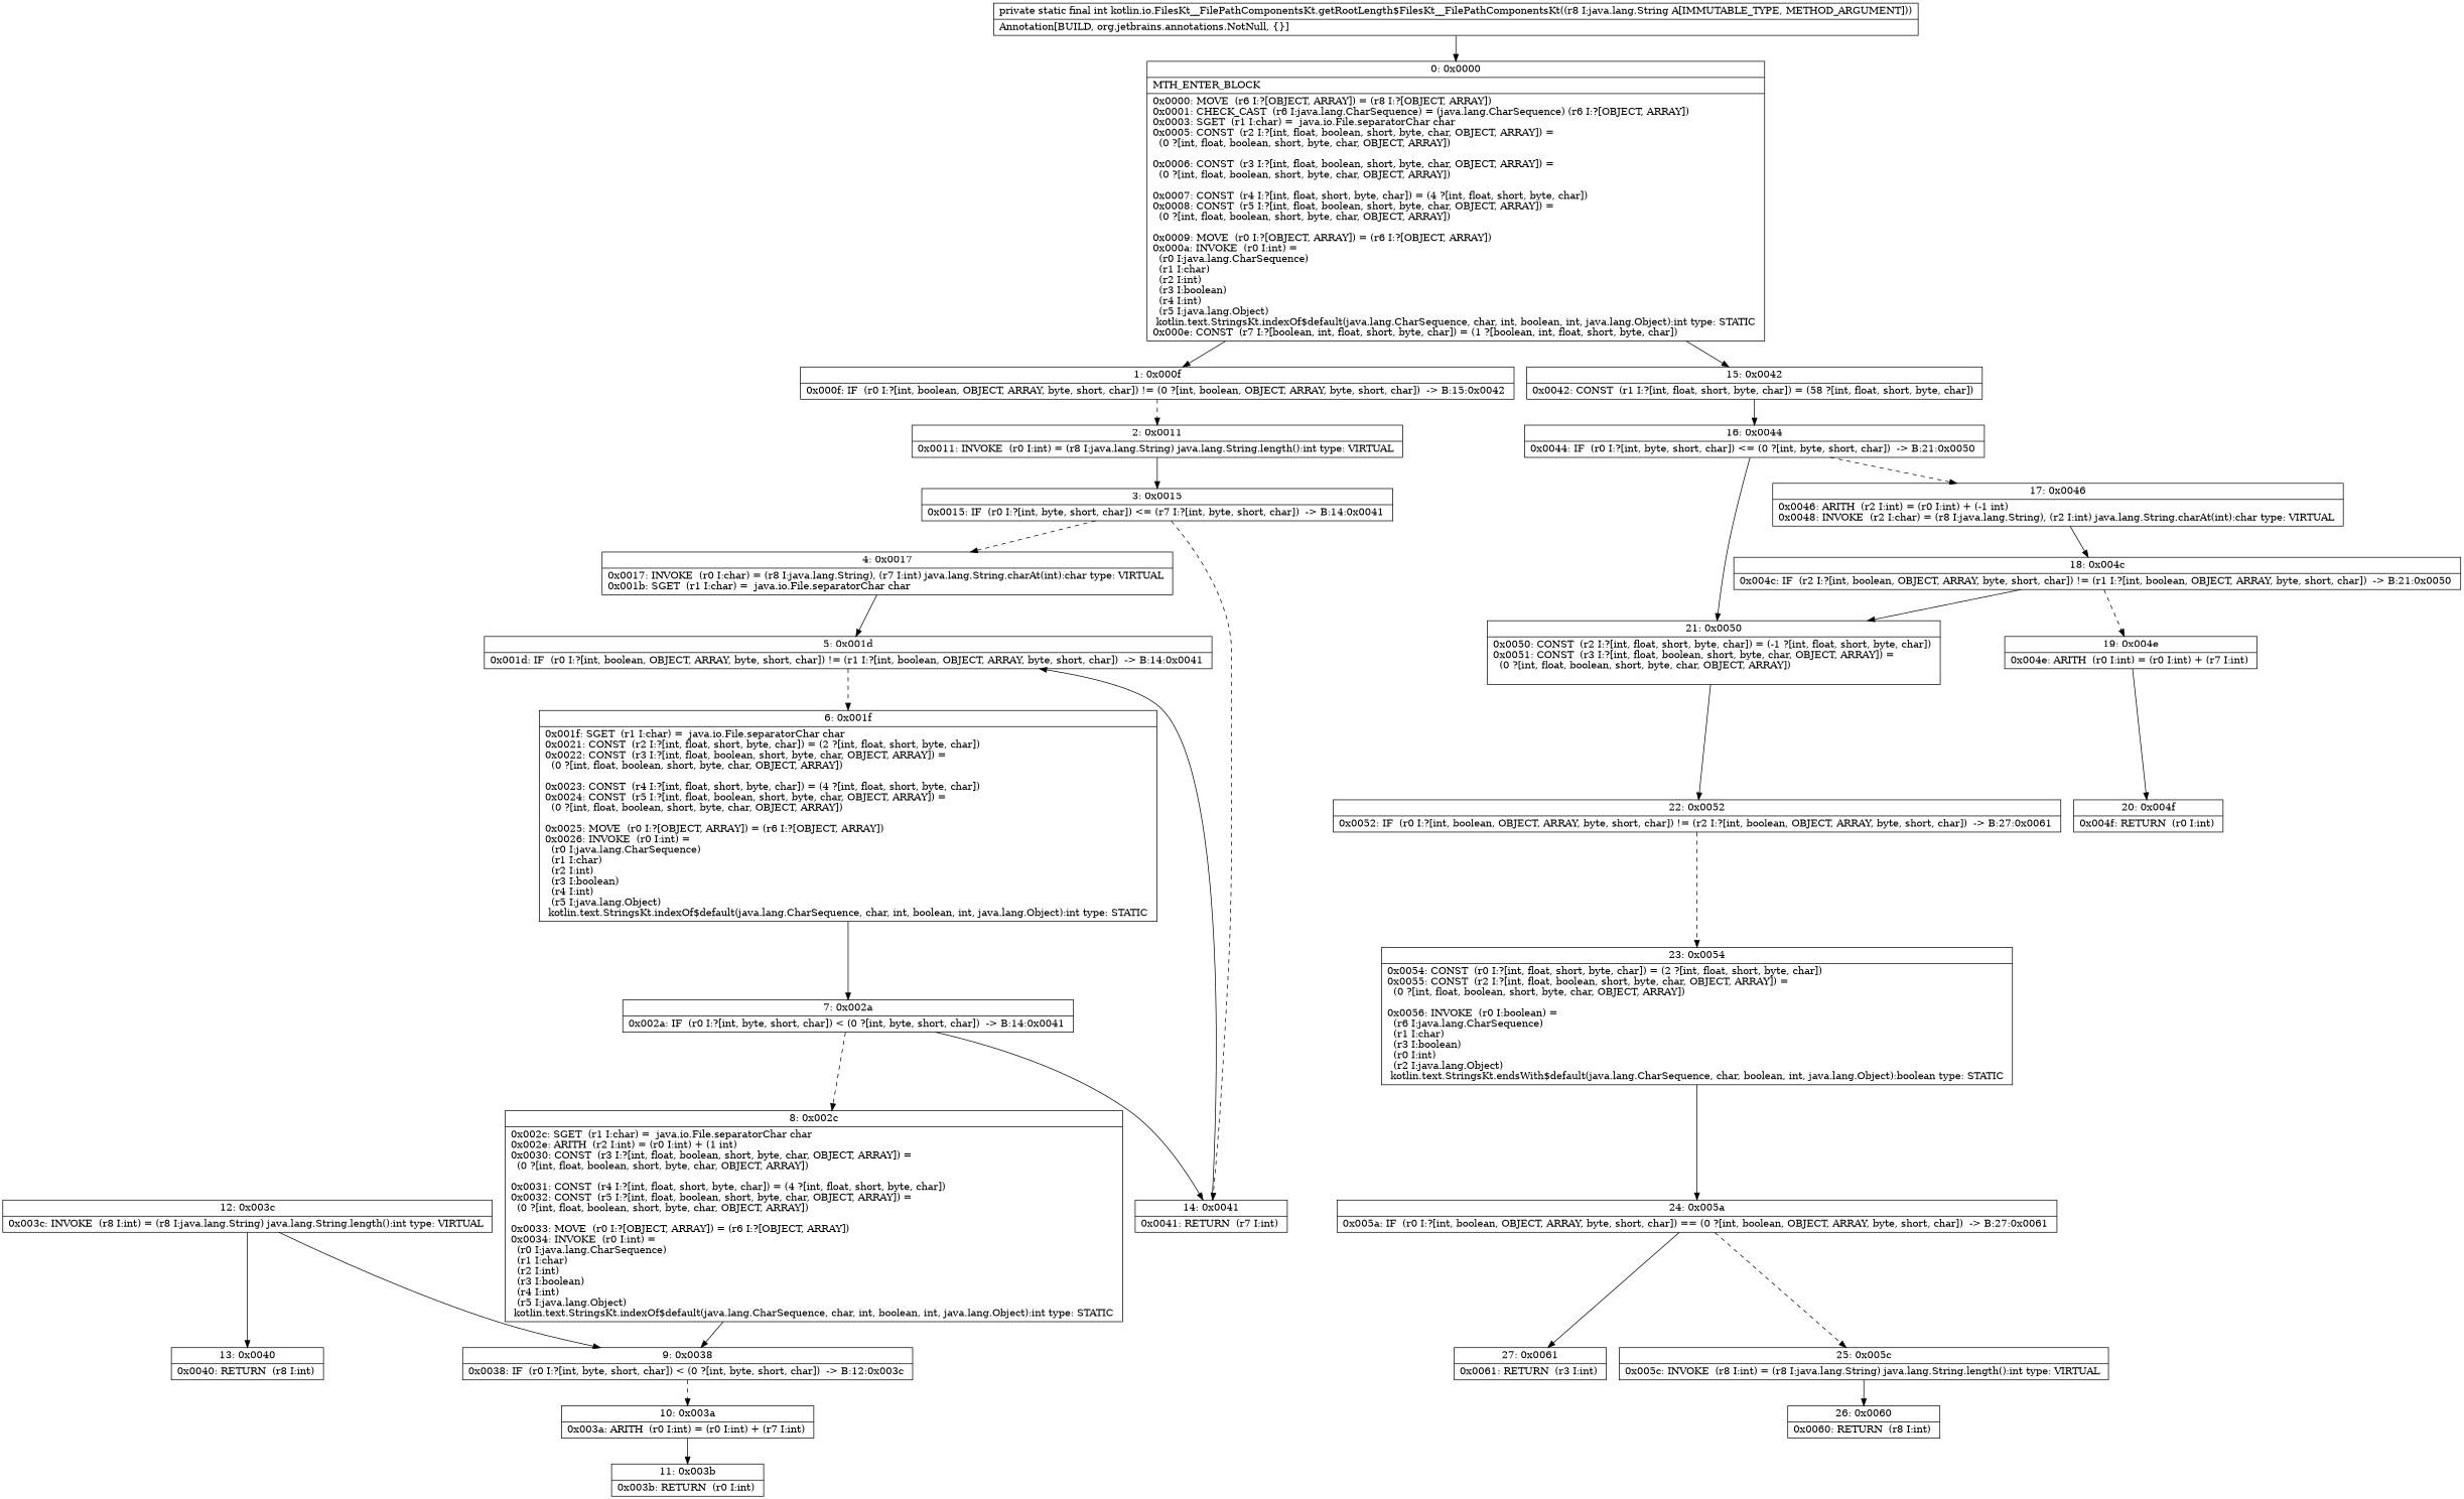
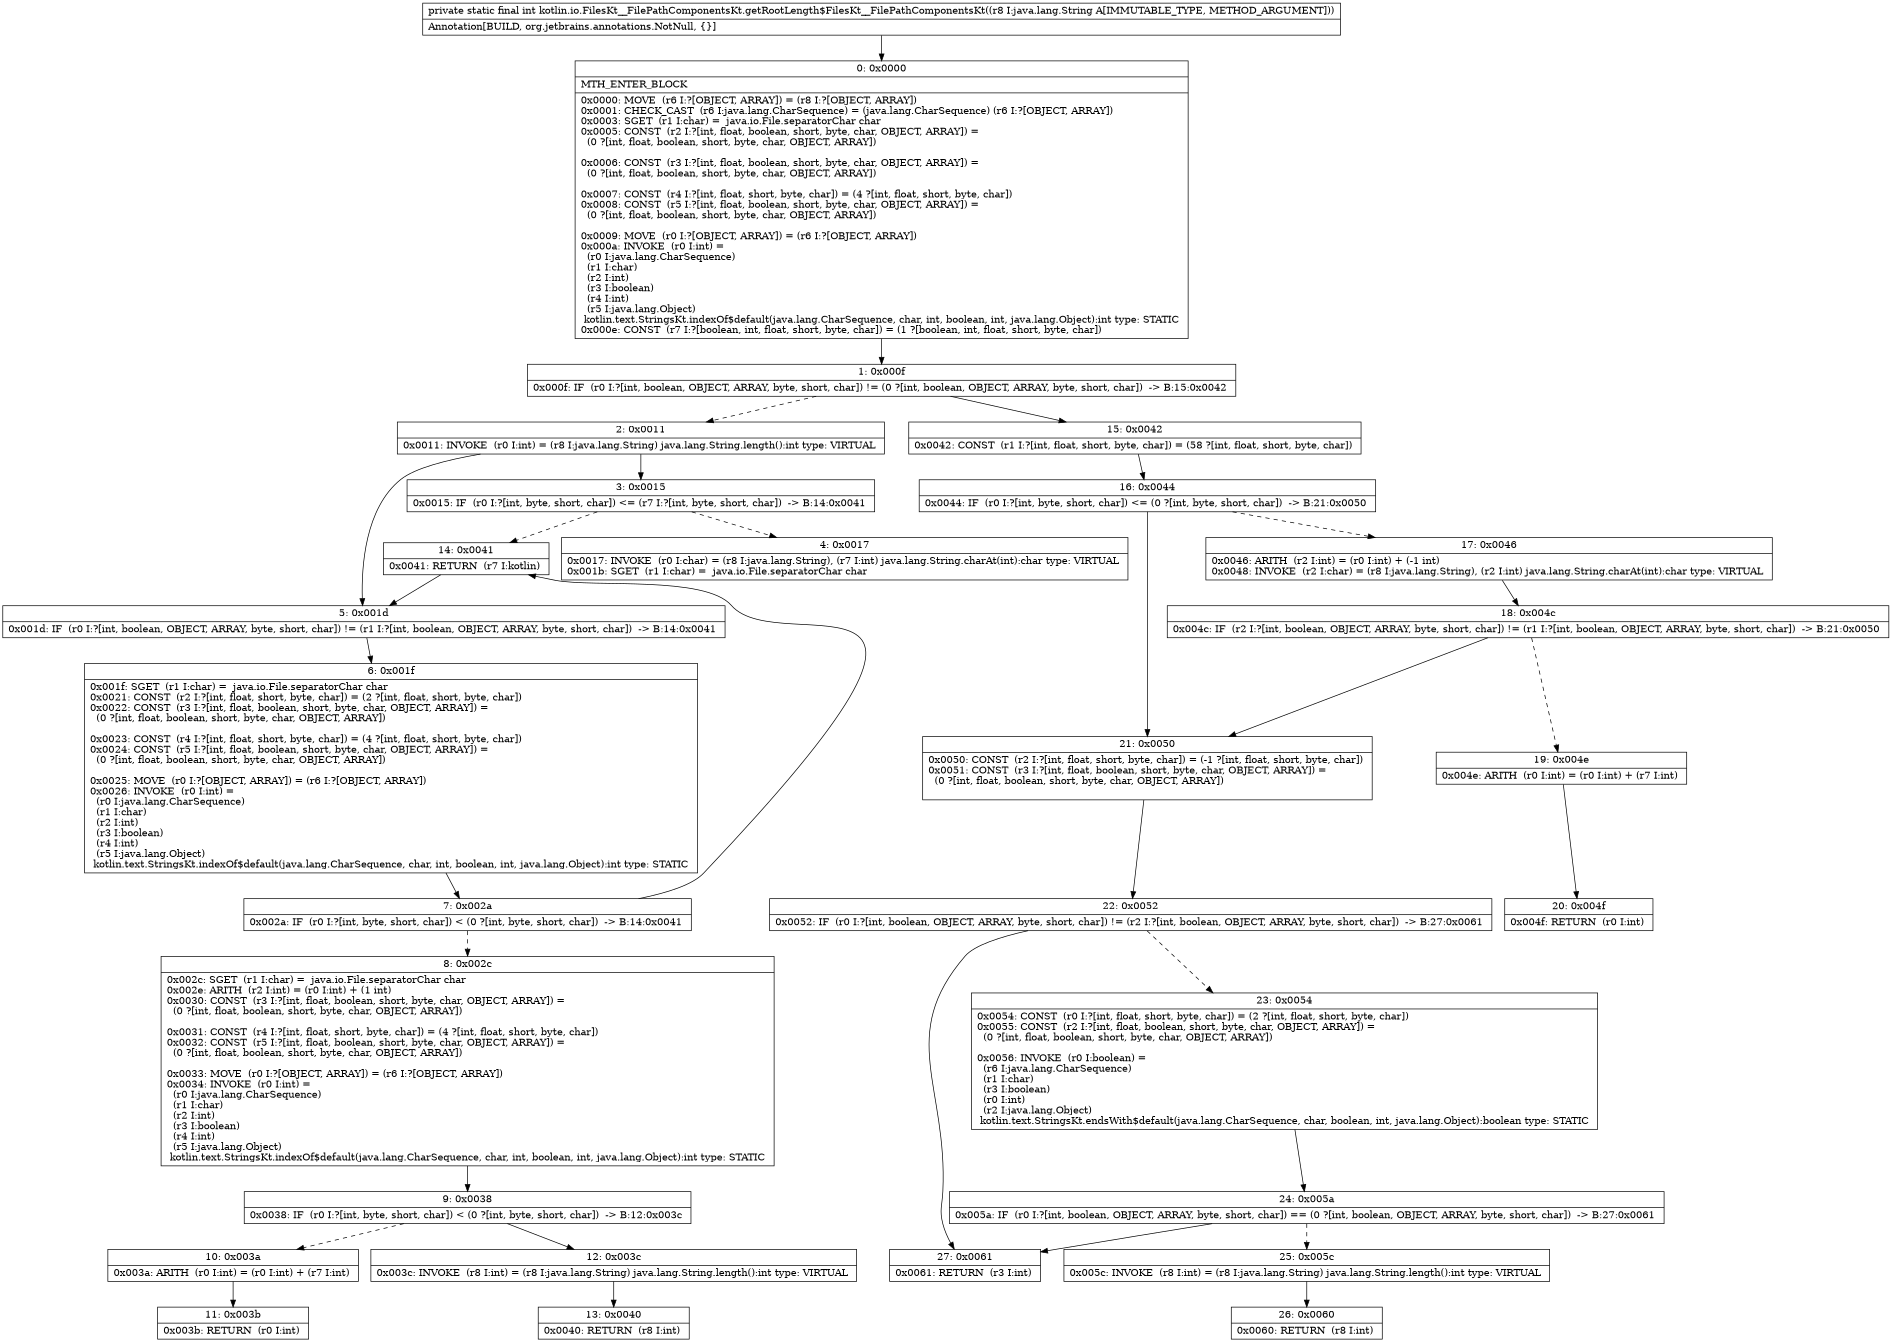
  digraph {
    node [shape=record]
    n1 [label="{0\:\ 0x0000|MTH_ENTER_BLOCK\l|0x0000: MOVE  (r6 I:?[OBJECT, ARRAY]) = (r8 I:?[OBJECT, ARRAY]) \l0x0001: CHECK_CAST  (r6 I:java.lang.CharSequence) = (java.lang.CharSequence) (r6 I:?[OBJECT, ARRAY]) \l0x0003: SGET  (r1 I:char) =  java.io.File.separatorChar char \l0x0005: CONST  (r2 I:?[int, float, boolean, short, byte, char, OBJECT, ARRAY]) = \l  (0 ?[int, float, boolean, short, byte, char, OBJECT, ARRAY])\l \l0x0006: CONST  (r3 I:?[int, float, boolean, short, byte, char, OBJECT, ARRAY]) = \l  (0 ?[int, float, boolean, short, byte, char, OBJECT, ARRAY])\l \l0x0007: CONST  (r4 I:?[int, float, short, byte, char]) = (4 ?[int, float, short, byte, char]) \l0x0008: CONST  (r5 I:?[int, float, boolean, short, byte, char, OBJECT, ARRAY]) = \l  (0 ?[int, float, boolean, short, byte, char, OBJECT, ARRAY])\l \l0x0009: MOVE  (r0 I:?[OBJECT, ARRAY]) = (r6 I:?[OBJECT, ARRAY]) \l0x000a: INVOKE  (r0 I:int) = \l  (r0 I:java.lang.CharSequence)\l  (r1 I:char)\l  (r2 I:int)\l  (r3 I:boolean)\l  (r4 I:int)\l  (r5 I:java.lang.Object)\l kotlin.text.StringsKt.indexOf$default(java.lang.CharSequence, char, int, boolean, int, java.lang.Object):int type: STATIC \l0x000e: CONST  (r7 I:?[boolean, int, float, short, byte, char]) = (1 ?[boolean, int, float, short, byte, char]) \l}"]
    n2 [label="{1\:\ 0x000f|0x000f: IF  (r0 I:?[int, boolean, OBJECT, ARRAY, byte, short, char]) != (0 ?[int, boolean, OBJECT, ARRAY, byte, short, char])  \-\> B:15:0x0042 \l}"]
    n3 [label="{2\:\ 0x0011|0x0011: INVOKE  (r0 I:int) = (r8 I:java.lang.String) java.lang.String.length():int type: VIRTUAL \l}"]
    n4 [label="{15\:\ 0x0042|0x0042: CONST  (r1 I:?[int, float, short, byte, char]) = (58 ?[int, float, short, byte, char]) \l}"]
    n5 [label="{3\:\ 0x0015|0x0015: IF  (r0 I:?[int, byte, short, char]) \<= (r7 I:?[int, byte, short, char])  \-\> B:14:0x0041 \l}"]
    n6 [label="{16\:\ 0x0044|0x0044: IF  (r0 I:?[int, byte, short, char]) \<= (0 ?[int, byte, short, char])  \-\> B:21:0x0050 \l}"]
    n7 [label="{4\:\ 0x0017|0x0017: INVOKE  (r0 I:char) = (r8 I:java.lang.String), (r7 I:int) java.lang.String.charAt(int):char type: VIRTUAL \l0x001b: SGET  (r1 I:char) =  java.io.File.separatorChar char \l}"]
-   n8 [label="{14\:\ 0x0041|0x0041: RETURN  (r7 I:int) \l}"]
+   n8 [label="{14\:\ 0x0041|0x0041: RETURN  (r7 I:kotlin) \l}"]
    n9 [label="{5\:\ 0x001d|0x001d: IF  (r0 I:?[int, boolean, OBJECT, ARRAY, byte, short, char]) != (r1 I:?[int, boolean, OBJECT, ARRAY, byte, short, char])  \-\> B:14:0x0041 \l}"]
    n10 [label="{6\:\ 0x001f|0x001f: SGET  (r1 I:char) =  java.io.File.separatorChar char \l0x0021: CONST  (r2 I:?[int, float, short, byte, char]) = (2 ?[int, float, short, byte, char]) \l0x0022: CONST  (r3 I:?[int, float, boolean, short, byte, char, OBJECT, ARRAY]) = \l  (0 ?[int, float, boolean, short, byte, char, OBJECT, ARRAY])\l \l0x0023: CONST  (r4 I:?[int, float, short, byte, char]) = (4 ?[int, float, short, byte, char]) \l0x0024: CONST  (r5 I:?[int, float, boolean, short, byte, char, OBJECT, ARRAY]) = \l  (0 ?[int, float, boolean, short, byte, char, OBJECT, ARRAY])\l \l0x0025: MOVE  (r0 I:?[OBJECT, ARRAY]) = (r6 I:?[OBJECT, ARRAY]) \l0x0026: INVOKE  (r0 I:int) = \l  (r0 I:java.lang.CharSequence)\l  (r1 I:char)\l  (r2 I:int)\l  (r3 I:boolean)\l  (r4 I:int)\l  (r5 I:java.lang.Object)\l kotlin.text.StringsKt.indexOf$default(java.lang.CharSequence, char, int, boolean, int, java.lang.Object):int type: STATIC \l}"]
    n11 [label="{7\:\ 0x002a|0x002a: IF  (r0 I:?[int, byte, short, char]) \< (0 ?[int, byte, short, char])  \-\> B:14:0x0041 \l}"]
    n12 [label="{8\:\ 0x002c|0x002c: SGET  (r1 I:char) =  java.io.File.separatorChar char \l0x002e: ARITH  (r2 I:int) = (r0 I:int) + (1 int) \l0x0030: CONST  (r3 I:?[int, float, boolean, short, byte, char, OBJECT, ARRAY]) = \l  (0 ?[int, float, boolean, short, byte, char, OBJECT, ARRAY])\l \l0x0031: CONST  (r4 I:?[int, float, short, byte, char]) = (4 ?[int, float, short, byte, char]) \l0x0032: CONST  (r5 I:?[int, float, boolean, short, byte, char, OBJECT, ARRAY]) = \l  (0 ?[int, float, boolean, short, byte, char, OBJECT, ARRAY])\l \l0x0033: MOVE  (r0 I:?[OBJECT, ARRAY]) = (r6 I:?[OBJECT, ARRAY]) \l0x0034: INVOKE  (r0 I:int) = \l  (r0 I:java.lang.CharSequence)\l  (r1 I:char)\l  (r2 I:int)\l  (r3 I:boolean)\l  (r4 I:int)\l  (r5 I:java.lang.Object)\l kotlin.text.StringsKt.indexOf$default(java.lang.CharSequence, char, int, boolean, int, java.lang.Object):int type: STATIC \l}"]
    n13 [label="{9\:\ 0x0038|0x0038: IF  (r0 I:?[int, byte, short, char]) \< (0 ?[int, byte, short, char])  \-\> B:12:0x003c \l}"]
    n14 [label="{10\:\ 0x003a|0x003a: ARITH  (r0 I:int) = (r0 I:int) + (r7 I:int) \l}"]
    n15 [label="{12\:\ 0x003c|0x003c: INVOKE  (r8 I:int) = (r8 I:java.lang.String) java.lang.String.length():int type: VIRTUAL \l}"]
    n16 [label="{11\:\ 0x003b|0x003b: RETURN  (r0 I:int) \l}"]
    n17 [label="{13\:\ 0x0040|0x0040: RETURN  (r8 I:int) \l}"]
    n18 [label="{17\:\ 0x0046|0x0046: ARITH  (r2 I:int) = (r0 I:int) + (\-1 int) \l0x0048: INVOKE  (r2 I:char) = (r8 I:java.lang.String), (r2 I:int) java.lang.String.charAt(int):char type: VIRTUAL \l}"]
    n19 [label="{21\:\ 0x0050|0x0050: CONST  (r2 I:?[int, float, short, byte, char]) = (\-1 ?[int, float, short, byte, char]) \l0x0051: CONST  (r3 I:?[int, float, boolean, short, byte, char, OBJECT, ARRAY]) = \l  (0 ?[int, float, boolean, short, byte, char, OBJECT, ARRAY])\l \l}"]
    n20 [label="{18\:\ 0x004c|0x004c: IF  (r2 I:?[int, boolean, OBJECT, ARRAY, byte, short, char]) != (r1 I:?[int, boolean, OBJECT, ARRAY, byte, short, char])  \-\> B:21:0x0050 \l}"]
    n21 [label="{22\:\ 0x0052|0x0052: IF  (r0 I:?[int, boolean, OBJECT, ARRAY, byte, short, char]) != (r2 I:?[int, boolean, OBJECT, ARRAY, byte, short, char])  \-\> B:27:0x0061 \l}"]
    n22 [label="{19\:\ 0x004e|0x004e: ARITH  (r0 I:int) = (r0 I:int) + (r7 I:int) \l}"]
    n23 [label="{20\:\ 0x004f|0x004f: RETURN  (r0 I:int) \l}"]
    n24 [label="{23\:\ 0x0054|0x0054: CONST  (r0 I:?[int, float, short, byte, char]) = (2 ?[int, float, short, byte, char]) \l0x0055: CONST  (r2 I:?[int, float, boolean, short, byte, char, OBJECT, ARRAY]) = \l  (0 ?[int, float, boolean, short, byte, char, OBJECT, ARRAY])\l \l0x0056: INVOKE  (r0 I:boolean) = \l  (r6 I:java.lang.CharSequence)\l  (r1 I:char)\l  (r3 I:boolean)\l  (r0 I:int)\l  (r2 I:java.lang.Object)\l kotlin.text.StringsKt.endsWith$default(java.lang.CharSequence, char, boolean, int, java.lang.Object):boolean type: STATIC \l}"]
    n25 [label="{27\:\ 0x0061|0x0061: RETURN  (r3 I:int) \l}"]
    n26 [label="{24\:\ 0x005a|0x005a: IF  (r0 I:?[int, boolean, OBJECT, ARRAY, byte, short, char]) == (0 ?[int, boolean, OBJECT, ARRAY, byte, short, char])  \-\> B:27:0x0061 \l}"]
    n27 [label="{25\:\ 0x005c|0x005c: INVOKE  (r8 I:int) = (r8 I:java.lang.String) java.lang.String.length():int type: VIRTUAL \l}"]
    n28 [label="{26\:\ 0x0060|0x0060: RETURN  (r8 I:int) \l}"]
    n29 [label="{private static final int kotlin.io.FilesKt__FilePathComponentsKt.getRootLength$FilesKt__FilePathComponentsKt((r8 I:java.lang.String A[IMMUTABLE_TYPE, METHOD_ARGUMENT]))  | Annotation[BUILD, org.jetbrains.annotations.NotNull, \{\}]\l}"]
    n1 -> n2
    n2 -> n3 [style=dashed]
-   n1 -> n4
+   n2 -> n4
    n3 -> n5
    n4 -> n6
    n5 -> n7 [style=dashed]
    n5 -> n8 [style=dashed]
    n6 -> n18 [style=dashed]
    n6 -> n19
-   n7 -> n9
+   n3 -> n9
    n8 -> n9
-   n9 -> n10 [style=dashed]
+   n9 -> n10 [style=solid]
    n10 -> n11
    n11 -> n8
    n11 -> n12 [style=dashed]
    n12 -> n13
    n13 -> n14 [style=dashed]
-   n15 -> n13
+   n13 -> n15
    n14 -> n16
    n15 -> n17
    n18 -> n20
    n19 -> n21
    n20 -> n19
    n20 -> n22 [style=dashed]
    n21 -> n24 [style=dashed]
+   n21 -> n25
    n22 -> n23
    n24 -> n26
    n26 -> n25
    n26 -> n27 [style=dashed]
    n27 -> n28
    n29 -> n1
  }
